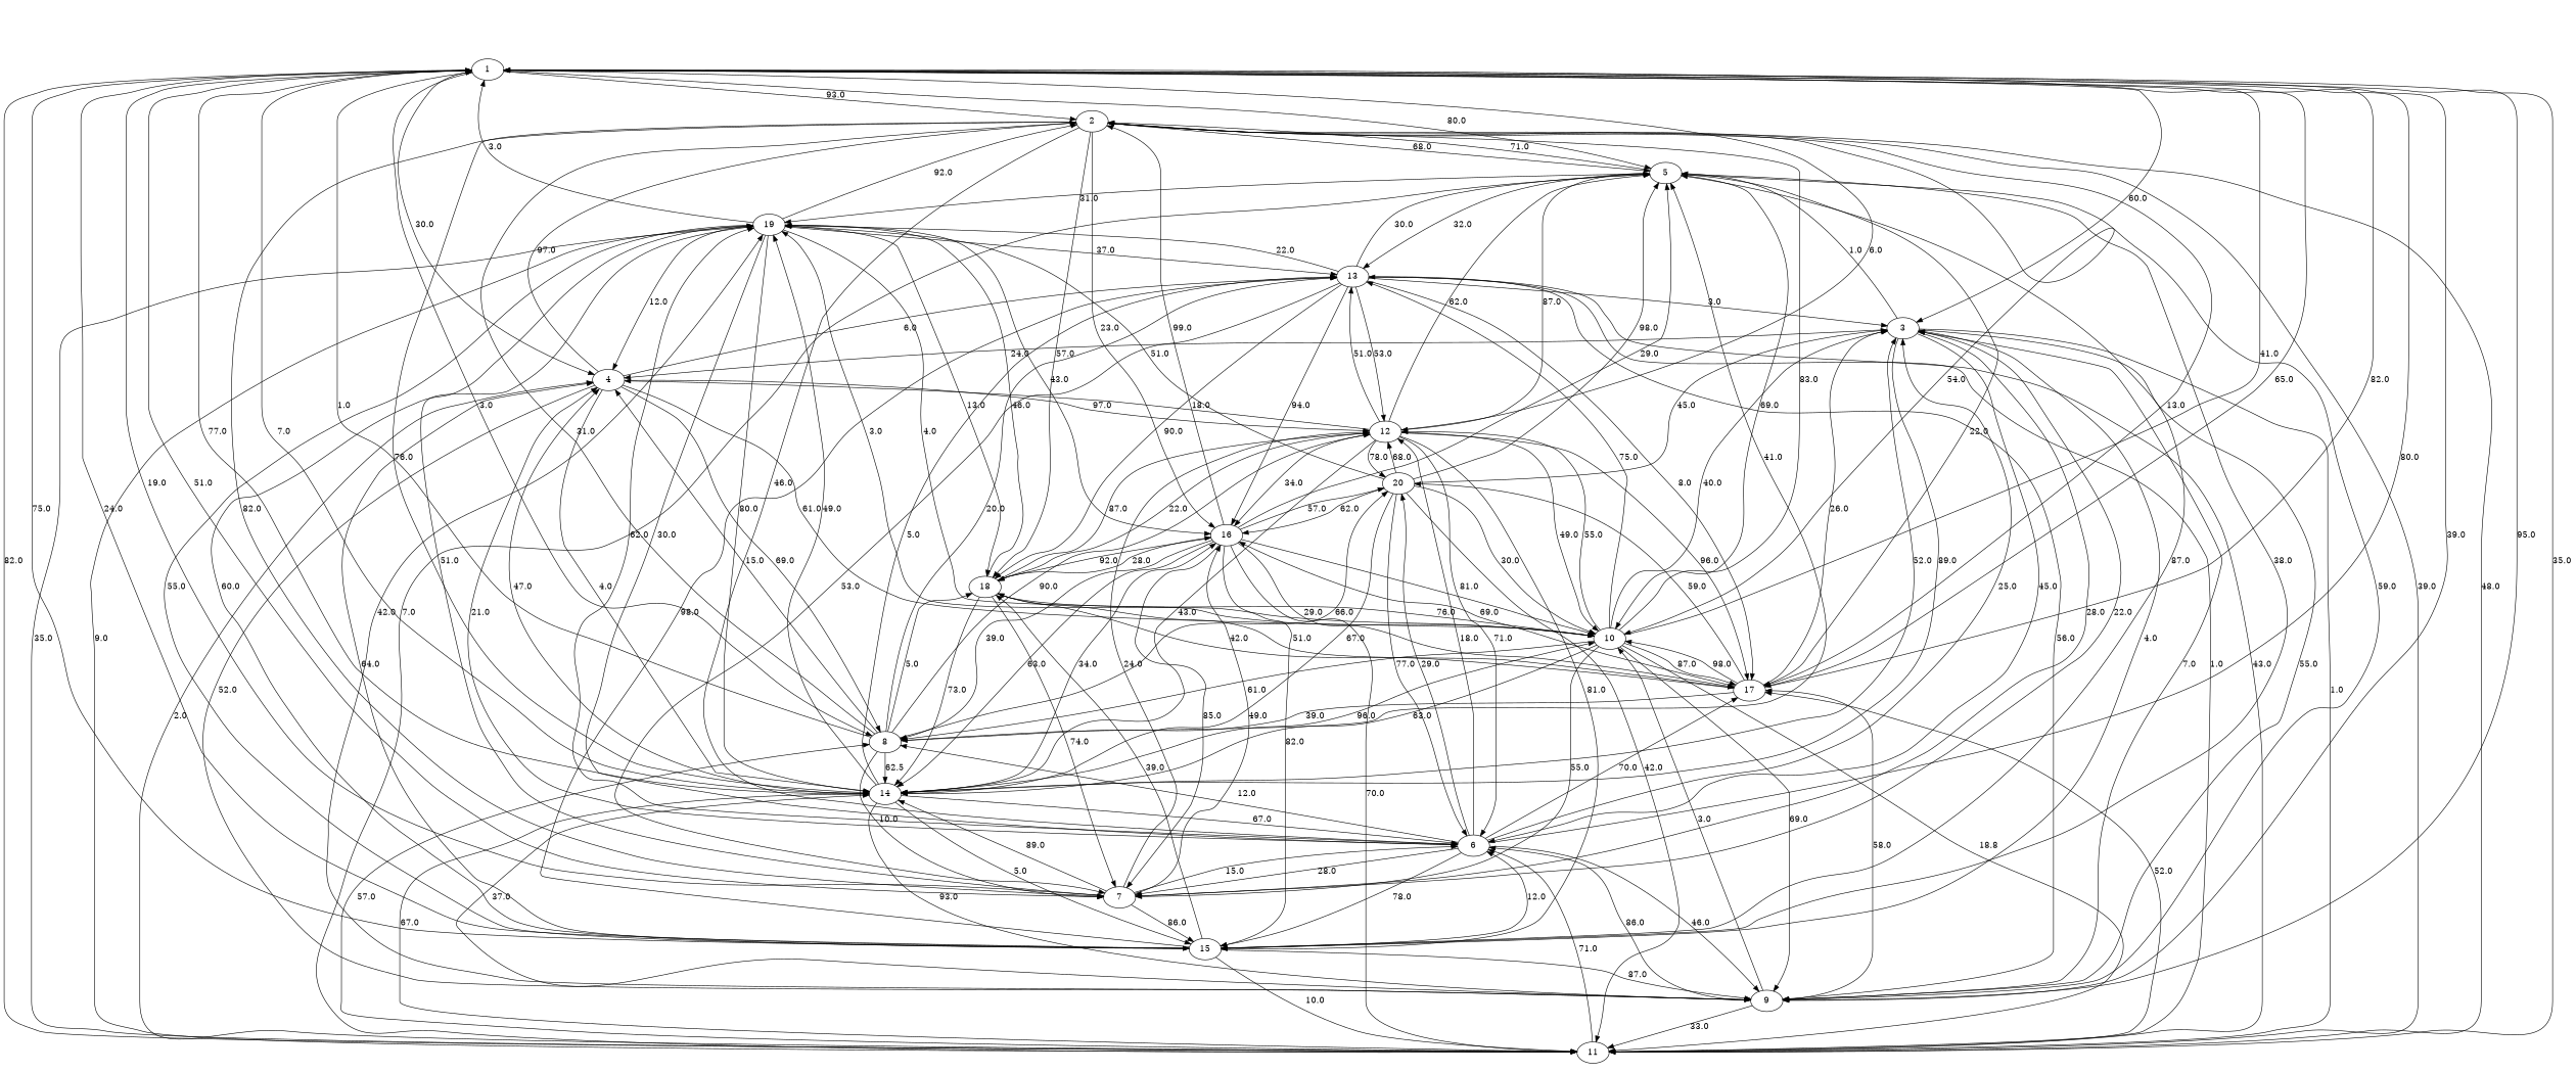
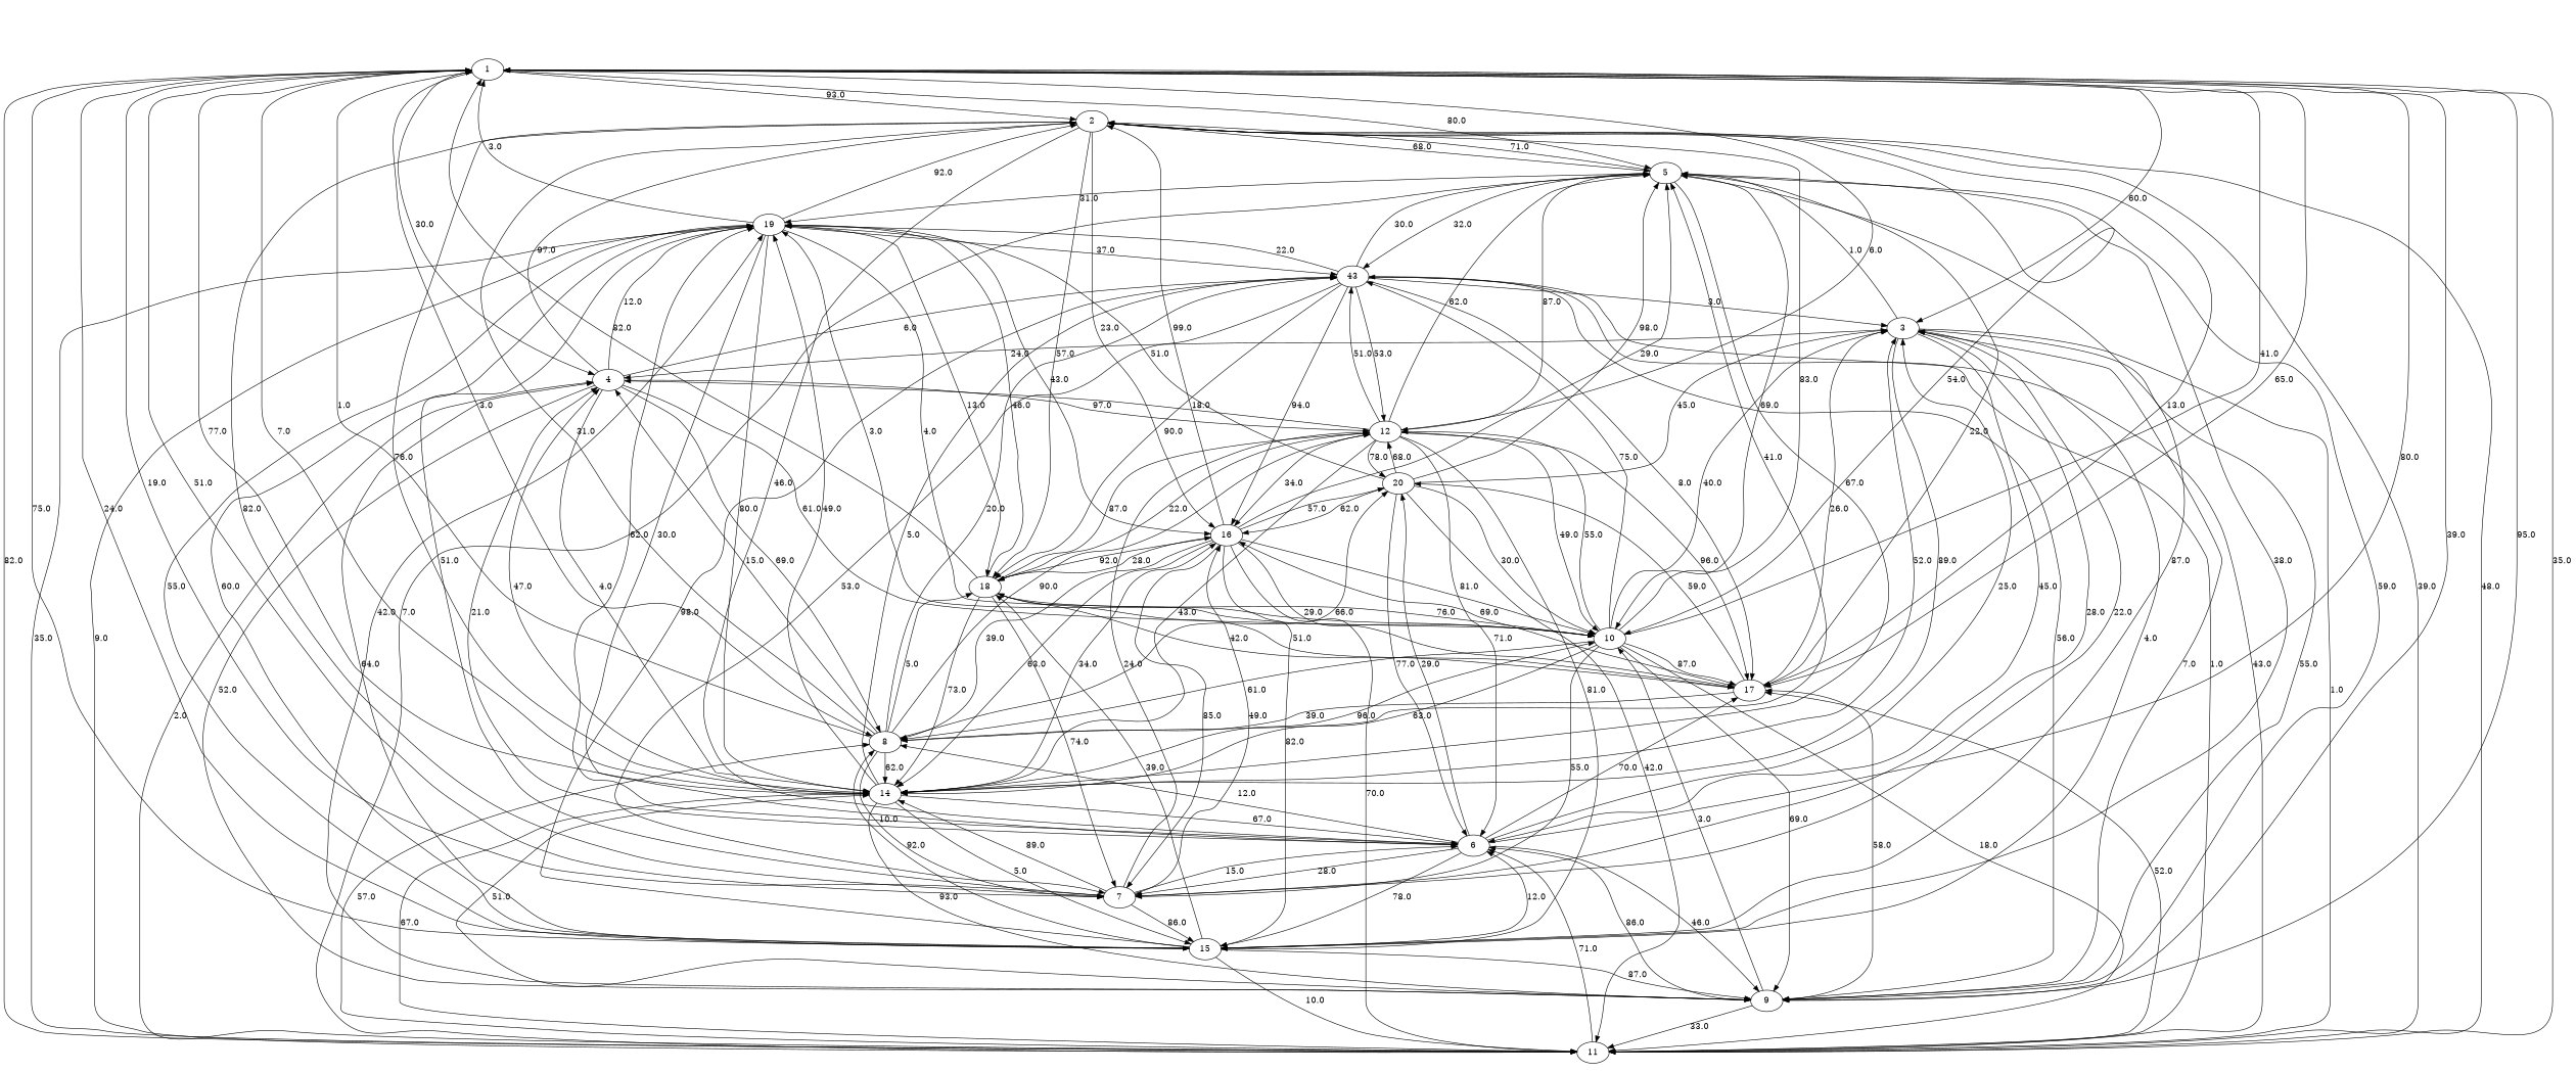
  strict digraph {
    n1 [label=1]
    n2 [label=2]
    n3 [label=3]
    n4 [label=4]
    n5 [label=5]
    n6 [label=7]
    n7 [label=8]
    n8 [label=9]
    n9 [label=11]
    n10 [label=14]
    n11 [label=15]
    n12 [label=17]
    n13 [label=6]
    n14 [label=10]
    n15 [label=16]
    n16 [label=18]
    n17 [label=12]
-   n18 [label=13]
+   n18 [label=43]
    n19 [label=19]
    n20 [label=20]
    n1 -> n2 [label=93.0]
    n1 -> n3 [label=60.0]
    n1 -> n4 [label=30.0]
    n1 -> n5 [label=80.0]
    n1 -> n6 [label=51.0]
    n1 -> n7 [label=3.0]
    n1 -> n8 [label=39.0]
    n1 -> n9 [label=82.0]
    n1 -> n10 [label=7.0]
    n1 -> n11 [label=75.0]
    n1 -> n12 [label=65.0]
    n2 -> n5 [label=68.0]
    n2 -> n6 [label=82.0]
    n2 -> n9 [label=39.0]
    n2 -> n10 [label=76.0]
    n2 -> n13 [label=46.0]
    n2 -> n14 [label=54.0]
    n2 -> n15 [label=23.0]
    n2 -> n16 [label=57.0]
    n3 -> n4 [label=24.0]
    n3 -> n5 [label=1.0]
    n3 -> n6 [label=28.0]
    n3 -> n8 [label=55.0]
    n3 -> n9 [label=1.0]
    n3 -> n10 [label=89.0]
    n3 -> n13 [label=45.0]
    n4 -> n2 [label=97.0]
    n4 -> n7 [label=69.0]
    n4 -> n8 [label=52.0]
    n4 -> n10 [label=4.0]
    n4 -> n14 [label=61.0]
    n4 -> n17 [label=97.0]
    n4 -> n18 [label=6.0]
    n5 -> n2 [label=71.0]
    n5 -> n8 [label=59.0]
-   n20 -> n10 [label=67.0]
+   n5 -> n10 [label=67.0]
    n5 -> n11 [label=38.0]
    n5 -> n12 [label=22.0]
    n5 -> n14 [label=69.0]
    n5 -> n17 [label=87.0]
    n5 -> n18 [label=32.0]
    n5 -> n19 [label=31.0]
    n6 -> n1 [label=19.0]
    n6 -> n3 [label=22.0]
    n6 -> n10 [label=89.0]
    n6 -> n11 [label=86.0]
    n6 -> n13 [label=15.0]
    n6 -> n15 [label=49.0]
    n6 -> n17 [label=24.0]
    n6 -> n19 [label=51.0]
    n7 -> n1 [label=1.0]
    n7 -> n2 [label=31.0]
    n7 -> n4 [label=15.0]
    n7 -> n5 [label=41.0]
    n7 -> n6 [label=10.0]
-   n7 -> n10 [label=62.5]
+   n7 -> n10 [label=62.0]
    n7 -> n16 [label=5.0]
    n7 -> n17 [label=90.0]
    n7 -> n18 [label=20.0]
    n7 -> n20 [label=66.0]
    n8 -> n1 [label=95.0]
    n8 -> n3 [label=7.0]
    n8 -> n9 [label=33.0]
-   n8 -> n10 [label=37.0]
+   n8 -> n10 [label=51.0]
    n8 -> n12 [label=58.0]
    n8 -> n13 [label=86.0]
    n8 -> n14 [label=3.0]
    n8 -> n19 [label=42.0]
    n9 -> n1 [label=35.0]
    n9 -> n2 [label=48.0]
    n9 -> n4 [label=2.0]
    n9 -> n5 [label=7.0]
    n9 -> n7 [label=57.0]
    n9 -> n10 [label=67.0]
    n9 -> n12 [label=52.0]
    n9 -> n13 [label=71.0]
    n9 -> n18 [label=1.0]
    n9 -> n19 [label=9.0]
    n10 -> n1 [label=77.0]
    n10 -> n3 [label=52.0]
    n10 -> n4 [label=47.0]
    n10 -> n8 [label=93.0]
    n10 -> n11 [label=5.0]
    n10 -> n13 [label=67.0]
    n10 -> n14 [label=96.0]
    n10 -> n15 [label=34.0]
    n10 -> n18 [label=5.0]
    n10 -> n19 [label=49.0]
    n11 -> n1 [label=24.0]
    n11 -> n3 [label=4.0]
    n11 -> n4 [label=64.0]
    n11 -> n5 [label=87.0]
+   n11 -> n7 [label=92.0]
    n11 -> n8 [label=87.0]
    n11 -> n9 [label=10.0]
    n11 -> n13 [label=12.0]
    n11 -> n16 [label=39.0]
    n11 -> n18 [label=98.0]
    n11 -> n19 [label=60.0]
-   n12 -> n1 [label=82.0]
+   n16 -> n1 [label=82.0]
    n12 -> n2 [label=13.0]
    n12 -> n3 [label=26.0]
    n12 -> n7 [label=39.0]
-   n12 -> n14 [label=98.0]
    n12 -> n15 [label=69.0]
    n12 -> n16 [label=42.0]
    n12 -> n20 [label=59.0]
    n13 -> n1 [label=80.0]
    n13 -> n3 [label=25.0]
    n13 -> n4 [label=21.0]
    n13 -> n6 [label=28.0]
    n13 -> n7 [label=12.0]
    n13 -> n8 [label=46.0]
    n13 -> n11 [label=78.0]
    n13 -> n12 [label=70.0]
-   n13 -> n17 [label=18.0]
    n13 -> n19 [label=62.0]
    n13 -> n20 [label=29.0]
    n14 -> n1 [label=41.0]
    n14 -> n2 [label=83.0]
    n14 -> n3 [label=40.0]
    n14 -> n6 [label=55.0]
    n14 -> n7 [label=61.0]
    n14 -> n8 [label=69.0]
-   n14 -> n9 [label=18.8]
+   n14 -> n9 [label=18.0]
    n14 -> n10 [label=63.0]
    n14 -> n12 [label=87.0]
    n14 -> n17 [label=55.0]
    n14 -> n18 [label=75.0]
    n14 -> n19 [label=3.0]
    n15 -> n2 [label=99.0]
    n15 -> n5 [label=29.0]
    n15 -> n6 [label=85.0]
    n15 -> n7 [label=39.0]
    n15 -> n9 [label=70.0]
    n15 -> n10 [label=63.0]
    n15 -> n11 [label=82.0]
    n15 -> n12 [label=29.0]
    n15 -> n14 [label=81.0]
    n15 -> n16 [label=92.0]
    n15 -> n20 [label=57.0]
    n16 -> n6 [label=74.0]
    n16 -> n10 [label=73.0]
    n16 -> n12 [label=51.0]
    n16 -> n14 [label=76.0]
    n16 -> n15 [label=28.0]
    n16 -> n17 [label=87.0]
    n16 -> n19 [label=46.0]
    n17 -> n1 [label=6.0]
    n17 -> n4 [label=18.0]
    n17 -> n5 [label=62.0]
    n17 -> n10 [label=43.0]
    n17 -> n11 [label=81.0]
    n17 -> n12 [label=96.0]
    n17 -> n13 [label=71.0]
    n17 -> n14 [label=49.0]
    n17 -> n15 [label=34.0]
    n17 -> n16 [label=22.0]
    n17 -> n18 [label=51.0]
    n17 -> n20 [label=78.0]
    n18 -> n3 [label=3.0]
    n18 -> n5 [label=30.0]
    n18 -> n6 [label=53.0]
    n18 -> n8 [label=56.0]
    n18 -> n9 [label=43.0]
    n18 -> n12 [label=8.0]
    n18 -> n15 [label=94.0]
    n18 -> n16 [label=90.0]
    n18 -> n17 [label=53.0]
    n18 -> n19 [label=22.0]
    n19 -> n1 [label=3.0]
    n19 -> n2 [label=92.0]
-   n19 -> n4 [label=12.0]
+   n4 -> n19 [label=12.0]
    n19 -> n9 [label=35.0]
    n19 -> n10 [label=80.0]
    n19 -> n11 [label=55.0]
    n19 -> n13 [label=30.0]
    n19 -> n14 [label=4.0]
    n19 -> n15 [label=43.0]
    n19 -> n16 [label=13.0]
    n19 -> n18 [label=37.0]
    n20 -> n3 [label=45.0]
    n20 -> n5 [label=98.0]
    n20 -> n9 [label=42.0]
    n20 -> n13 [label=77.0]
    n20 -> n14 [label=30.0]
    n20 -> n15 [label=62.0]
    n20 -> n17 [label=68.0]
    n20 -> n19 [label=51.0]
  }
